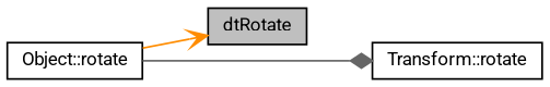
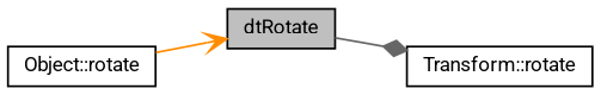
  digraph {
    fontname=Roboto
    rankdir=LR
    node [color=black fillcolor=white fontname=Roboto fontsize=10 shape=record style=filled]
    edge [fontname=Roboto fontsize=10 labelfontname=Helvetica labelfontsize=10 style=solid]
    n1 [fillcolor=grey75 fontcolor=black height=0.2 label=dtRotate width=0.4]
    n2 [height=0.2 label="Object::rotate" width=0.4]
    n3 [height=0.2 label="Transform::rotate" width=0.4]
    n2 -> n1 [arrowhead=vee color=darkorange]
-   n2 -> n3 [arrowhead=diamond color=gray40]
+   n1 -> n3 [arrowhead=diamond color=gray40]
  }
